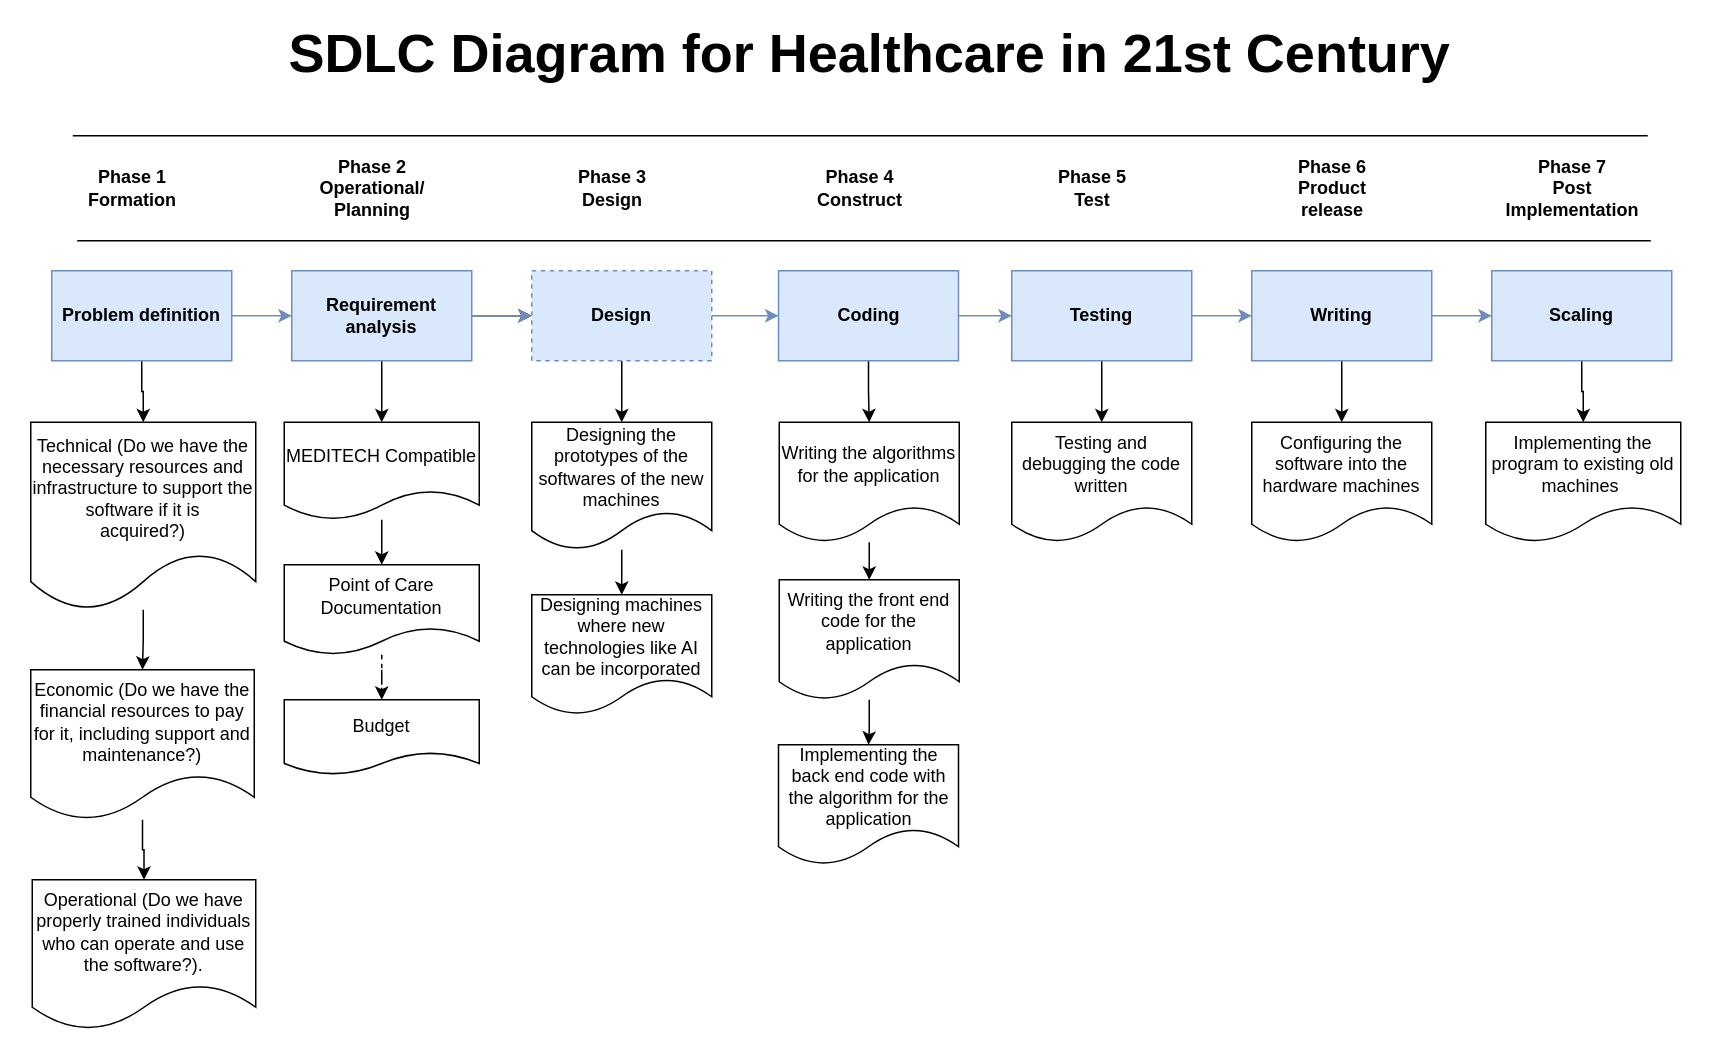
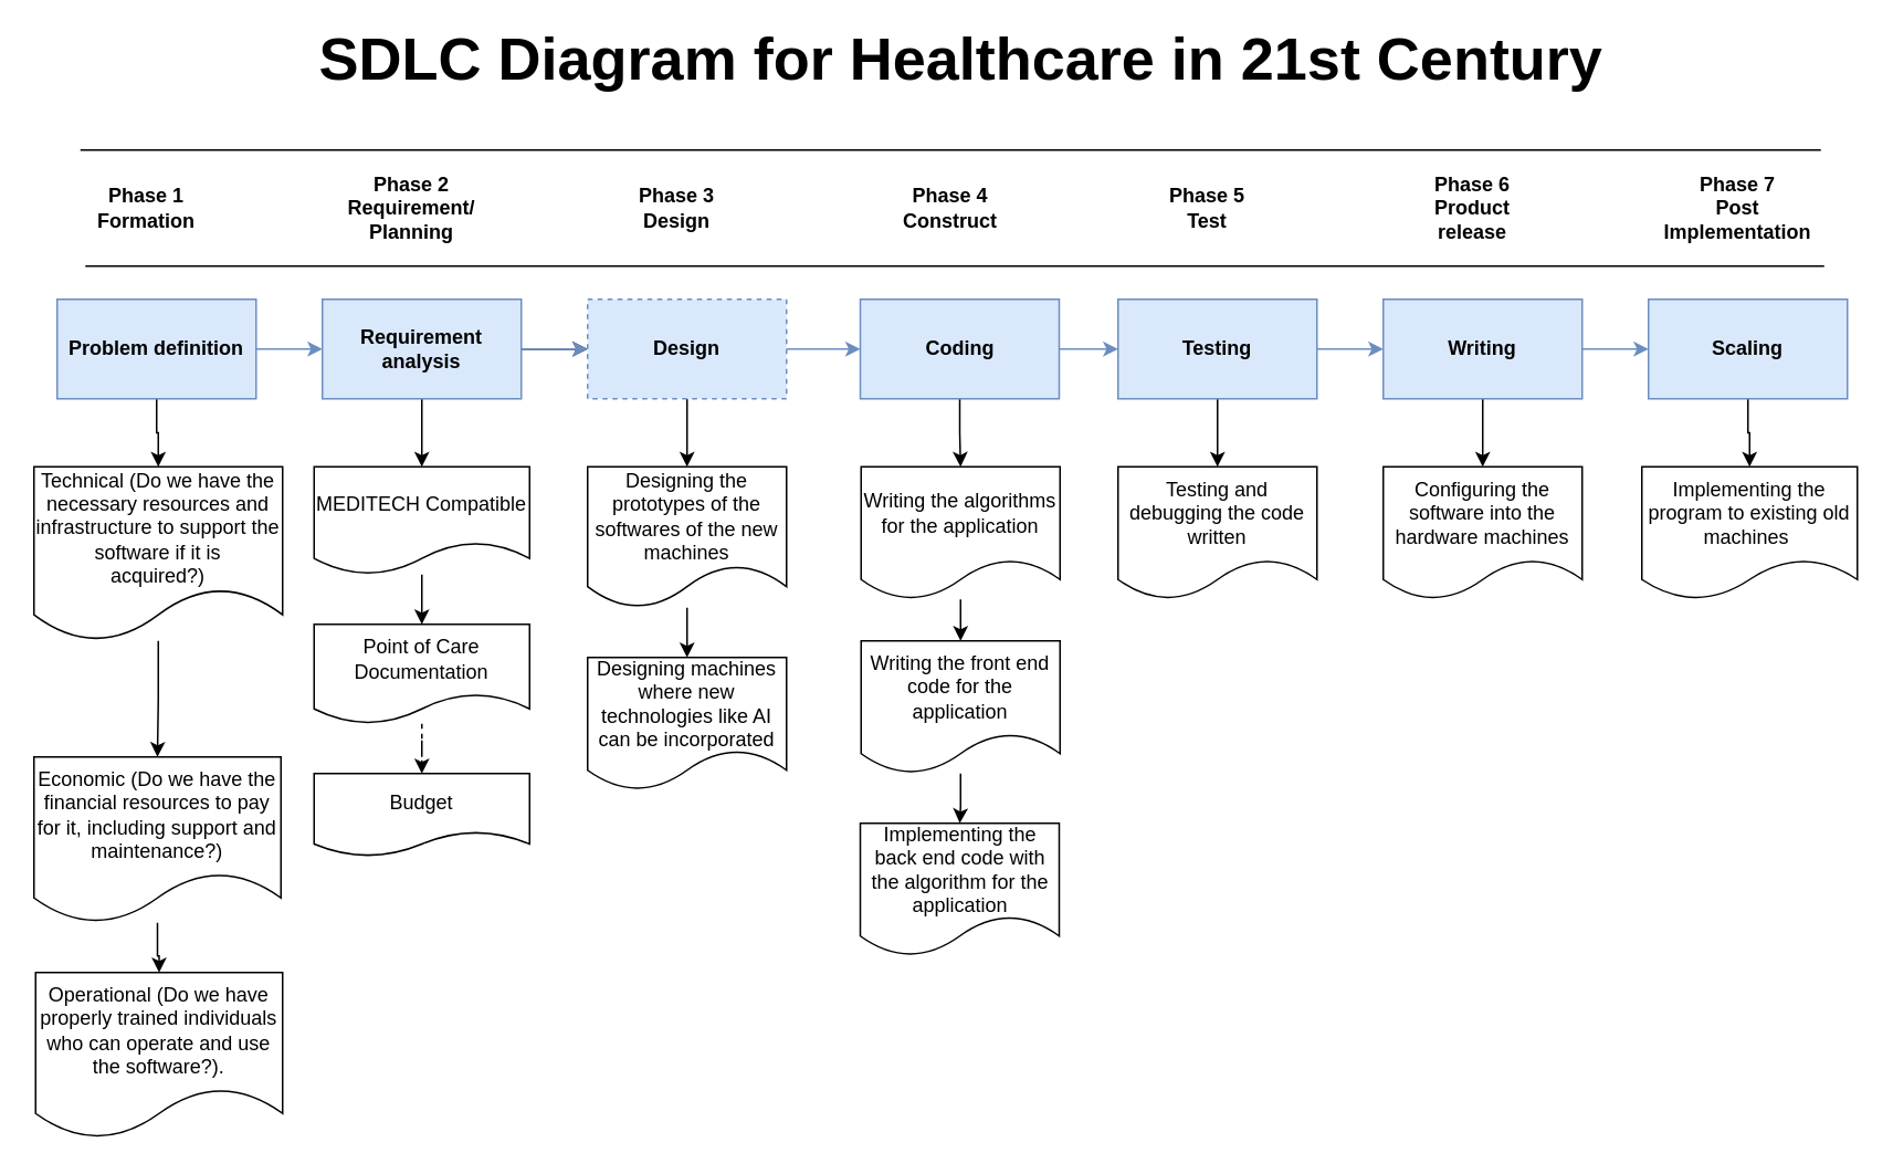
  <mxCell id="0" />
  <mxCell id="1" parent="0" />
  <mxCell id="2" value="" style="edgeStyle=orthogonalEdgeStyle;rounded=0;orthogonalLoop=1;jettySize=auto;html=1;fillColor=#dae8fc;strokeColor=#6c8ebf;fontStyle=1" parent="1" source="4" target="8" edge="1"><mxGeometry relative="1" as="geometry" /></mxCell>
  <mxCell id="3" value="" style="edgeStyle=orthogonalEdgeStyle;rounded=0;orthogonalLoop=1;jettySize=auto;html=1;" parent="1" source="4" target="13" edge="1"><mxGeometry relative="1" as="geometry" /></mxCell>
  <mxCell id="4" value="Problem definition" style="rounded=0;whiteSpace=wrap;html=1;fillColor=#dae8fc;strokeColor=#6c8ebf;fontStyle=1" parent="1" vertex="1"><mxGeometry x="34" y="180" width="120" height="60" as="geometry" /></mxCell>
  <mxCell id="5" value="" style="edgeStyle=orthogonalEdgeStyle;rounded=0;orthogonalLoop=1;jettySize=auto;html=1;fontStyle=1" parent="1" source="8" target="11" edge="1"><mxGeometry relative="1" as="geometry" /></mxCell>
  <mxCell id="6" value="" style="edgeStyle=orthogonalEdgeStyle;rounded=0;orthogonalLoop=1;jettySize=auto;html=1;" parent="1" source="8" target="15" edge="1"><mxGeometry relative="1" as="geometry" /></mxCell>
  <mxCell id="7" value="" style="edgeStyle=orthogonalEdgeStyle;rounded=0;orthogonalLoop=1;jettySize=auto;html=1;fillColor=#dae8fc;strokeColor=#6c8ebf;fontStyle=1" parent="1" source="8" target="11" edge="1"><mxGeometry relative="1" as="geometry" /></mxCell>
  <mxCell id="8" value="Requirement analysis" style="rounded=0;whiteSpace=wrap;html=1;fillColor=#dae8fc;strokeColor=#6c8ebf;fontStyle=1" parent="1" vertex="1"><mxGeometry x="194" y="180" width="120" height="60" as="geometry" /></mxCell>
  <mxCell id="9" value="" style="edgeStyle=orthogonalEdgeStyle;rounded=0;orthogonalLoop=1;jettySize=auto;html=1;" parent="1" source="11" target="20" edge="1"><mxGeometry relative="1" as="geometry" /></mxCell>
  <mxCell id="10" value="" style="edgeStyle=orthogonalEdgeStyle;rounded=0;orthogonalLoop=1;jettySize=auto;html=1;fillColor=#dae8fc;strokeColor=#6c8ebf;fontStyle=1" parent="1" source="11" target="24" edge="1"><mxGeometry relative="1" as="geometry" /></mxCell>
  <mxCell id="11" value="Design" style="rounded=0;whiteSpace=wrap;html=1;fillColor=#dae8fc;strokeColor=#6c8ebf;fontStyle=1;dashed=1;" parent="1" vertex="1"><mxGeometry x="354" y="180" width="120" height="60" as="geometry" /></mxCell>
  <mxCell id="12" value="" style="edgeStyle=orthogonalEdgeStyle;rounded=0;orthogonalLoop=1;jettySize=auto;html=1;fontSize=36;" parent="1" source="13" target="52" edge="1"><mxGeometry relative="1" as="geometry" /></mxCell>
- <mxCell id="13" value="Technical (Do we have the necessary resources and infrastructure to support the software if it is&lt;br/&gt;acquired?)&lt;br/&gt;" style="shape=document;whiteSpace=wrap;html=1;boundedLbl=1;" parent="1" vertex="1"><mxGeometry x="20" y="281" width="150" height="125" as="geometry" /></mxCell>
+ <mxCell id="13" value="Technical (Do we have the necessary resources and infrastructure to support the software if it is&lt;br/&gt;acquired?)&lt;br/&gt;" style="shape=document;whiteSpace=wrap;html=1;boundedLbl=1;" parent="1" vertex="1"><mxGeometry x="20" y="281" width="150" height="105" as="geometry" /></mxCell>
  <mxCell id="14" value="" style="edgeStyle=orthogonalEdgeStyle;rounded=0;orthogonalLoop=1;jettySize=auto;html=1;" parent="1" source="15" target="17" edge="1"><mxGeometry relative="1" as="geometry" /></mxCell>
  <mxCell id="15" value="MEDITECH Compatible" style="shape=document;whiteSpace=wrap;html=1;boundedLbl=1;rounded=0;" parent="1" vertex="1"><mxGeometry x="189" y="281" width="130" height="65" as="geometry" /></mxCell>
  <mxCell id="16" value="" style="edgeStyle=orthogonalEdgeStyle;rounded=0;orthogonalLoop=1;jettySize=auto;html=1;dashed=1;" parent="1" source="17" target="18" edge="1"><mxGeometry relative="1" as="geometry" /></mxCell>
  <mxCell id="17" value="Point of Care Documentation" style="shape=document;whiteSpace=wrap;html=1;boundedLbl=1;rounded=0;" parent="1" vertex="1"><mxGeometry x="189" y="376" width="130" height="60" as="geometry" /></mxCell>
  <mxCell id="18" value="Budget" style="shape=document;whiteSpace=wrap;html=1;boundedLbl=1;rounded=0;" parent="1" vertex="1"><mxGeometry x="189" y="466" width="130" height="50" as="geometry" /></mxCell>
  <mxCell id="19" value="" style="edgeStyle=orthogonalEdgeStyle;rounded=0;orthogonalLoop=1;jettySize=auto;html=1;" parent="1" source="20" target="21" edge="1"><mxGeometry relative="1" as="geometry" /></mxCell>
  <mxCell id="20" value="Designing the prototypes of the softwares of the new machines" style="shape=document;whiteSpace=wrap;html=1;boundedLbl=1;rounded=0;" parent="1" vertex="1"><mxGeometry x="354" y="281" width="120" height="85" as="geometry" /></mxCell>
  <mxCell id="21" value="Designing machines where new technologies like AI can be incorporated" style="shape=document;whiteSpace=wrap;html=1;boundedLbl=1;rounded=0;" parent="1" vertex="1"><mxGeometry x="354" y="396" width="120" height="80" as="geometry" /></mxCell>
  <mxCell id="22" value="" style="edgeStyle=orthogonalEdgeStyle;rounded=0;orthogonalLoop=1;jettySize=auto;html=1;" parent="1" source="24" target="26" edge="1"><mxGeometry relative="1" as="geometry" /></mxCell>
  <mxCell id="23" value="" style="edgeStyle=orthogonalEdgeStyle;rounded=0;orthogonalLoop=1;jettySize=auto;html=1;fillColor=#dae8fc;strokeColor=#6c8ebf;fontStyle=1" parent="1" source="24" target="32" edge="1"><mxGeometry relative="1" as="geometry" /></mxCell>
  <mxCell id="24" value="Coding" style="rounded=0;whiteSpace=wrap;html=1;fillColor=#dae8fc;strokeColor=#6c8ebf;fontStyle=1" parent="1" vertex="1"><mxGeometry x="518.5" y="180" width="120" height="60" as="geometry" /></mxCell>
  <mxCell id="25" value="" style="edgeStyle=orthogonalEdgeStyle;rounded=0;orthogonalLoop=1;jettySize=auto;html=1;" parent="1" source="26" target="28" edge="1"><mxGeometry relative="1" as="geometry" /></mxCell>
  <mxCell id="26" value="Writing the algorithms for the application" style="shape=document;whiteSpace=wrap;html=1;boundedLbl=1;rounded=0;" parent="1" vertex="1"><mxGeometry x="519" y="281" width="120" height="80" as="geometry" /></mxCell>
  <mxCell id="27" value="" style="edgeStyle=orthogonalEdgeStyle;rounded=0;orthogonalLoop=1;jettySize=auto;html=1;" parent="1" source="28" target="29" edge="1"><mxGeometry relative="1" as="geometry" /></mxCell>
  <mxCell id="28" value="Writing the front end code for the application" style="shape=document;whiteSpace=wrap;html=1;boundedLbl=1;rounded=0;" parent="1" vertex="1"><mxGeometry x="519" y="386" width="120" height="80" as="geometry" /></mxCell>
  <mxCell id="29" value="Implementing the back end code with the algorithm for the application" style="shape=document;whiteSpace=wrap;html=1;boundedLbl=1;rounded=0;" parent="1" vertex="1"><mxGeometry x="518.5" y="496" width="120" height="80" as="geometry" /></mxCell>
  <mxCell id="30" value="" style="edgeStyle=orthogonalEdgeStyle;rounded=0;orthogonalLoop=1;jettySize=auto;html=1;" parent="1" source="32" target="33" edge="1"><mxGeometry relative="1" as="geometry" /></mxCell>
  <mxCell id="31" value="" style="edgeStyle=orthogonalEdgeStyle;rounded=0;orthogonalLoop=1;jettySize=auto;html=1;fillColor=#dae8fc;strokeColor=#6c8ebf;fontStyle=1" parent="1" source="32" target="36" edge="1"><mxGeometry relative="1" as="geometry" /></mxCell>
  <mxCell id="32" value="Testing" style="rounded=0;whiteSpace=wrap;html=1;fillColor=#dae8fc;strokeColor=#6c8ebf;fontStyle=1" parent="1" vertex="1"><mxGeometry x="674" y="180" width="120" height="60" as="geometry" /></mxCell>
  <mxCell id="33" value="Testing and debugging the code written" style="shape=document;whiteSpace=wrap;html=1;boundedLbl=1;rounded=0;" parent="1" vertex="1"><mxGeometry x="674" y="281" width="120" height="80" as="geometry" /></mxCell>
  <mxCell id="34" value="" style="edgeStyle=orthogonalEdgeStyle;rounded=0;orthogonalLoop=1;jettySize=auto;html=1;" parent="1" source="36" target="37" edge="1"><mxGeometry relative="1" as="geometry" /></mxCell>
  <mxCell id="35" value="" style="edgeStyle=orthogonalEdgeStyle;rounded=0;orthogonalLoop=1;jettySize=auto;html=1;fillColor=#dae8fc;strokeColor=#6c8ebf;fontStyle=1" parent="1" source="36" target="39" edge="1"><mxGeometry relative="1" as="geometry" /></mxCell>
  <mxCell id="36" value="Writing" style="whiteSpace=wrap;html=1;rounded=0;fillColor=#dae8fc;strokeColor=#6c8ebf;fontStyle=1" parent="1" vertex="1"><mxGeometry x="834" y="180" width="120" height="60" as="geometry" /></mxCell>
  <mxCell id="37" value="Configuring the software into the hardware machines" style="shape=document;whiteSpace=wrap;html=1;boundedLbl=1;rounded=0;" parent="1" vertex="1"><mxGeometry x="834" y="281" width="120" height="80" as="geometry" /></mxCell>
  <mxCell id="38" value="" style="edgeStyle=orthogonalEdgeStyle;rounded=0;orthogonalLoop=1;jettySize=auto;html=1;" parent="1" source="39" target="40" edge="1"><mxGeometry relative="1" as="geometry" /></mxCell>
  <mxCell id="39" value="Scaling" style="whiteSpace=wrap;html=1;rounded=0;fillColor=#dae8fc;strokeColor=#6c8ebf;fontStyle=1" parent="1" vertex="1"><mxGeometry x="994" y="180" width="120" height="60" as="geometry" /></mxCell>
  <mxCell id="40" value="Implementing the program to existing old machines&amp;nbsp;" style="shape=document;whiteSpace=wrap;html=1;boundedLbl=1;rounded=0;" parent="1" vertex="1"><mxGeometry x="990" y="281" width="130" height="80" as="geometry" /></mxCell>
  <mxCell id="41" value="Phase 1&lt;br&gt;Formation" style="text;html=1;strokeColor=none;fillColor=none;align=center;verticalAlign=middle;whiteSpace=wrap;rounded=0;fontStyle=1" parent="1" vertex="1"><mxGeometry x="58" y="110" width="60" height="30" as="geometry" /></mxCell>
- <mxCell id="42" value="Phase 2&lt;br&gt;Operational/ Planning" style="text;html=1;strokeColor=none;fillColor=none;align=center;verticalAlign=middle;whiteSpace=wrap;rounded=0;fontStyle=1" parent="1" vertex="1"><mxGeometry x="218" y="110" width="60" height="30" as="geometry" /></mxCell>
+ <mxCell id="42" value="Phase 2&lt;br&gt;Requirement/ Planning" style="text;html=1;strokeColor=none;fillColor=none;align=center;verticalAlign=middle;whiteSpace=wrap;rounded=0;fontStyle=1" parent="1" vertex="1"><mxGeometry x="218" y="110" width="60" height="30" as="geometry" /></mxCell>
  <mxCell id="43" value="Phase 3&lt;br&gt;Design" style="text;html=1;strokeColor=none;fillColor=none;align=center;verticalAlign=middle;whiteSpace=wrap;rounded=0;fontStyle=1" parent="1" vertex="1"><mxGeometry x="378" y="110" width="60" height="30" as="geometry" /></mxCell>
  <mxCell id="44" value="Phase 4&lt;br&gt;Construct" style="text;html=1;strokeColor=none;fillColor=none;align=center;verticalAlign=middle;whiteSpace=wrap;rounded=0;fontStyle=1" parent="1" vertex="1"><mxGeometry x="543" y="110" width="60" height="30" as="geometry" /></mxCell>
  <mxCell id="45" value="Phase 5&lt;br&gt;Test" style="text;html=1;strokeColor=none;fillColor=none;align=center;verticalAlign=middle;whiteSpace=wrap;rounded=0;fontStyle=1" parent="1" vertex="1"><mxGeometry x="698" y="110" width="60" height="30" as="geometry" /></mxCell>
  <mxCell id="46" value="Phase 6&lt;br&gt;Product release" style="text;html=1;strokeColor=none;fillColor=none;align=center;verticalAlign=middle;whiteSpace=wrap;rounded=0;fontStyle=1" parent="1" vertex="1"><mxGeometry x="858" y="110" width="60" height="30" as="geometry" /></mxCell>
  <mxCell id="47" value="Phase 7&lt;br&gt;Post Implementation" style="text;html=1;strokeColor=none;fillColor=none;align=center;verticalAlign=middle;whiteSpace=wrap;rounded=0;fontStyle=1" parent="1" vertex="1"><mxGeometry x="1018" y="110" width="60" height="30" as="geometry" /></mxCell>
  <mxCell id="48" value="" style="endArrow=none;html=1;rounded=0;" parent="1" edge="1"><mxGeometry width="50" height="50" relative="1" as="geometry"><mxPoint x="48" y="90" as="sourcePoint" /><mxPoint x="1098" y="90" as="targetPoint" /></mxGeometry></mxCell>
  <mxCell id="49" value="" style="endArrow=none;html=1;rounded=0;" parent="1" edge="1"><mxGeometry width="50" height="50" relative="1" as="geometry"><mxPoint x="51" y="160" as="sourcePoint" /><mxPoint x="1100" y="160" as="targetPoint" /></mxGeometry></mxCell>
  <mxCell id="50" value="&lt;b&gt;&lt;font style=&quot;font-size: 36px&quot;&gt;SDLC Diagram for Healthcare in 21st Century&lt;/font&gt;&lt;/b&gt;" style="text;html=1;align=center;verticalAlign=middle;resizable=0;points=[];autosize=1;strokeColor=none;fillColor=none;" parent="1" vertex="1"><mxGeometry x="184" y="20" width="790" height="30" as="geometry" /></mxCell>
  <mxCell id="51" value="" style="edgeStyle=orthogonalEdgeStyle;rounded=0;orthogonalLoop=1;jettySize=auto;html=1;" parent="1" source="52" target="53" edge="1"><mxGeometry relative="1" as="geometry" /></mxCell>
- <mxCell id="52" value="Economic (Do we have the financial resources to pay for it, including support and&lt;br/&gt;maintenance?)&lt;br/&gt;" style="shape=document;whiteSpace=wrap;html=1;boundedLbl=1;" parent="1" vertex="1"><mxGeometry x="20" y="446" width="149" height="100" as="geometry" /></mxCell>
+ <mxCell id="52" value="Economic (Do we have the financial resources to pay for it, including support and&lt;br/&gt;maintenance?)&lt;br/&gt;" style="shape=document;whiteSpace=wrap;html=1;boundedLbl=1;" parent="1" vertex="1"><mxGeometry x="20" y="456" width="149" height="100" as="geometry" /></mxCell>
  <mxCell id="53" value="Operational (Do we have properly trained individuals who can operate and use the software?)." style="shape=document;whiteSpace=wrap;html=1;boundedLbl=1;" parent="1" vertex="1"><mxGeometry x="21" y="586" width="149" height="100" as="geometry" /></mxCell>
